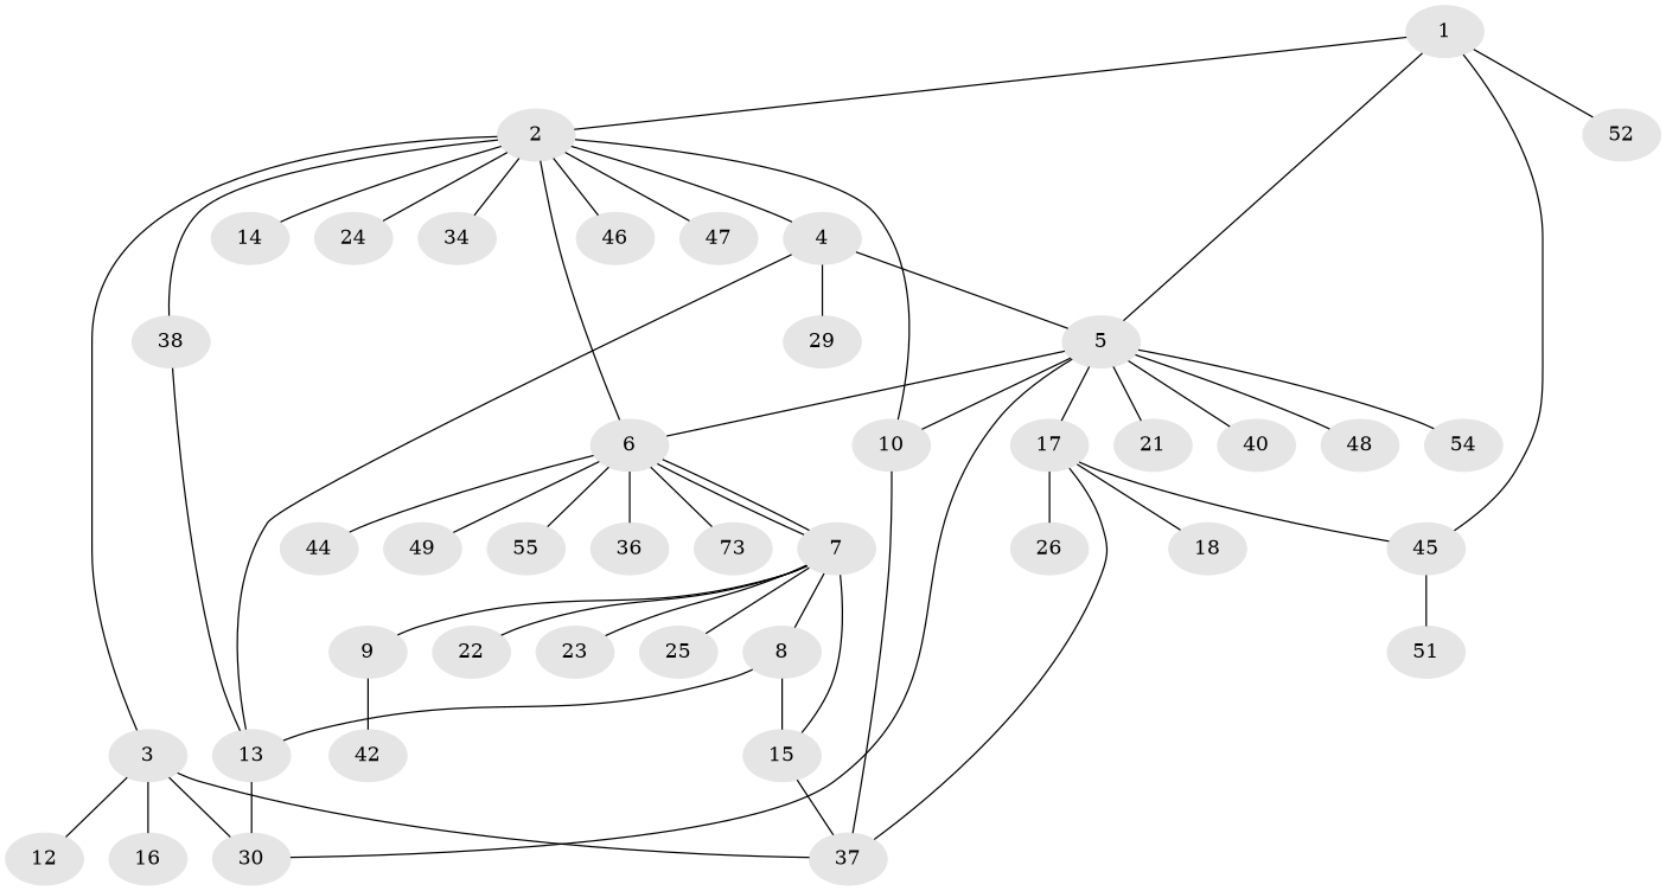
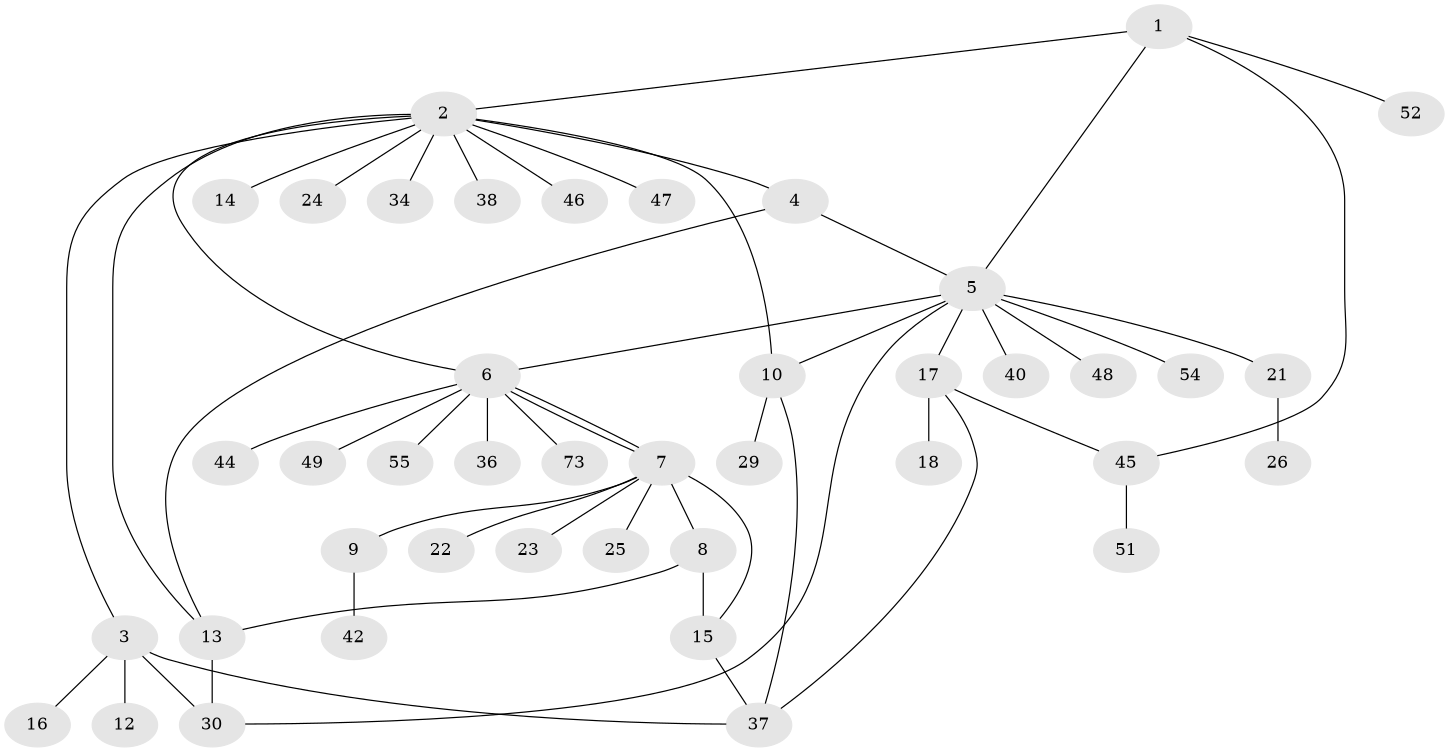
  graph {
    node [color=gray90 style=filled]
    1 [super="+20"]
    2 [super="+27"]
    5 [super="+11"]
    45
    52
    3 [super="+41"]
    4
    6 [super="+31"]
    10 [super="+28"]
    13 [super="+53"]
    14
    24
    34
    38 [super="+50"]
    46
    47
    30
    17 [super="+32"]
    21
    40
    48
    54
    51
    12
    16
    37 [super="+39"]
    7 [super="+35"]
    36 [super="+56"]
    n29 [label=73]
    44
    49
    55
    29
    18
    26
    8 [super="+19"]
    9 [super="+33"]
    15
    22
    23
    25 [super="+57"]
    42
    1 -- 2
    1 -- 5
    1 -- 45
    1 -- 52
    2 -- 3
    2 -- 4
    2 -- 6
    2 -- 10
-   38 -- 13
+   2 -- 13
    2 -- 14
    2 -- 24
    2 -- 34
    2 -- 38
    2 -- 46
    2 -- 47
    5 -- 6
    5 -- 10
    5 -- 30
    5 -- 17
    5 -- 21
    5 -- 40
    5 -- 48
    5 -- 54
    45 -- 51
    3 -- 30
    3 -- 12
    3 -- 16
    3 -- 37
    4 -- 5
    4 -- 13
    6 -- 7 [weight=2]
    6 -- 7
    6 -- 36 [weight=3]
    6 -- n29
    6 -- 44
    6 -- 49
    6 -- 55
    10 -- 37
-   4 -- 29
+   10 -- 29
    13 -- 30
    17 -- 45
    17 -- 37
    17 -- 18
-   17 -- 26
+   21 -- 26
    7 -- 8
    7 -- 9
    7 -- 15
    7 -- 22
    7 -- 23
    7 -- 25
    8 -- 13
    8 -- 15
    9 -- 42
    15 -- 37
  }
